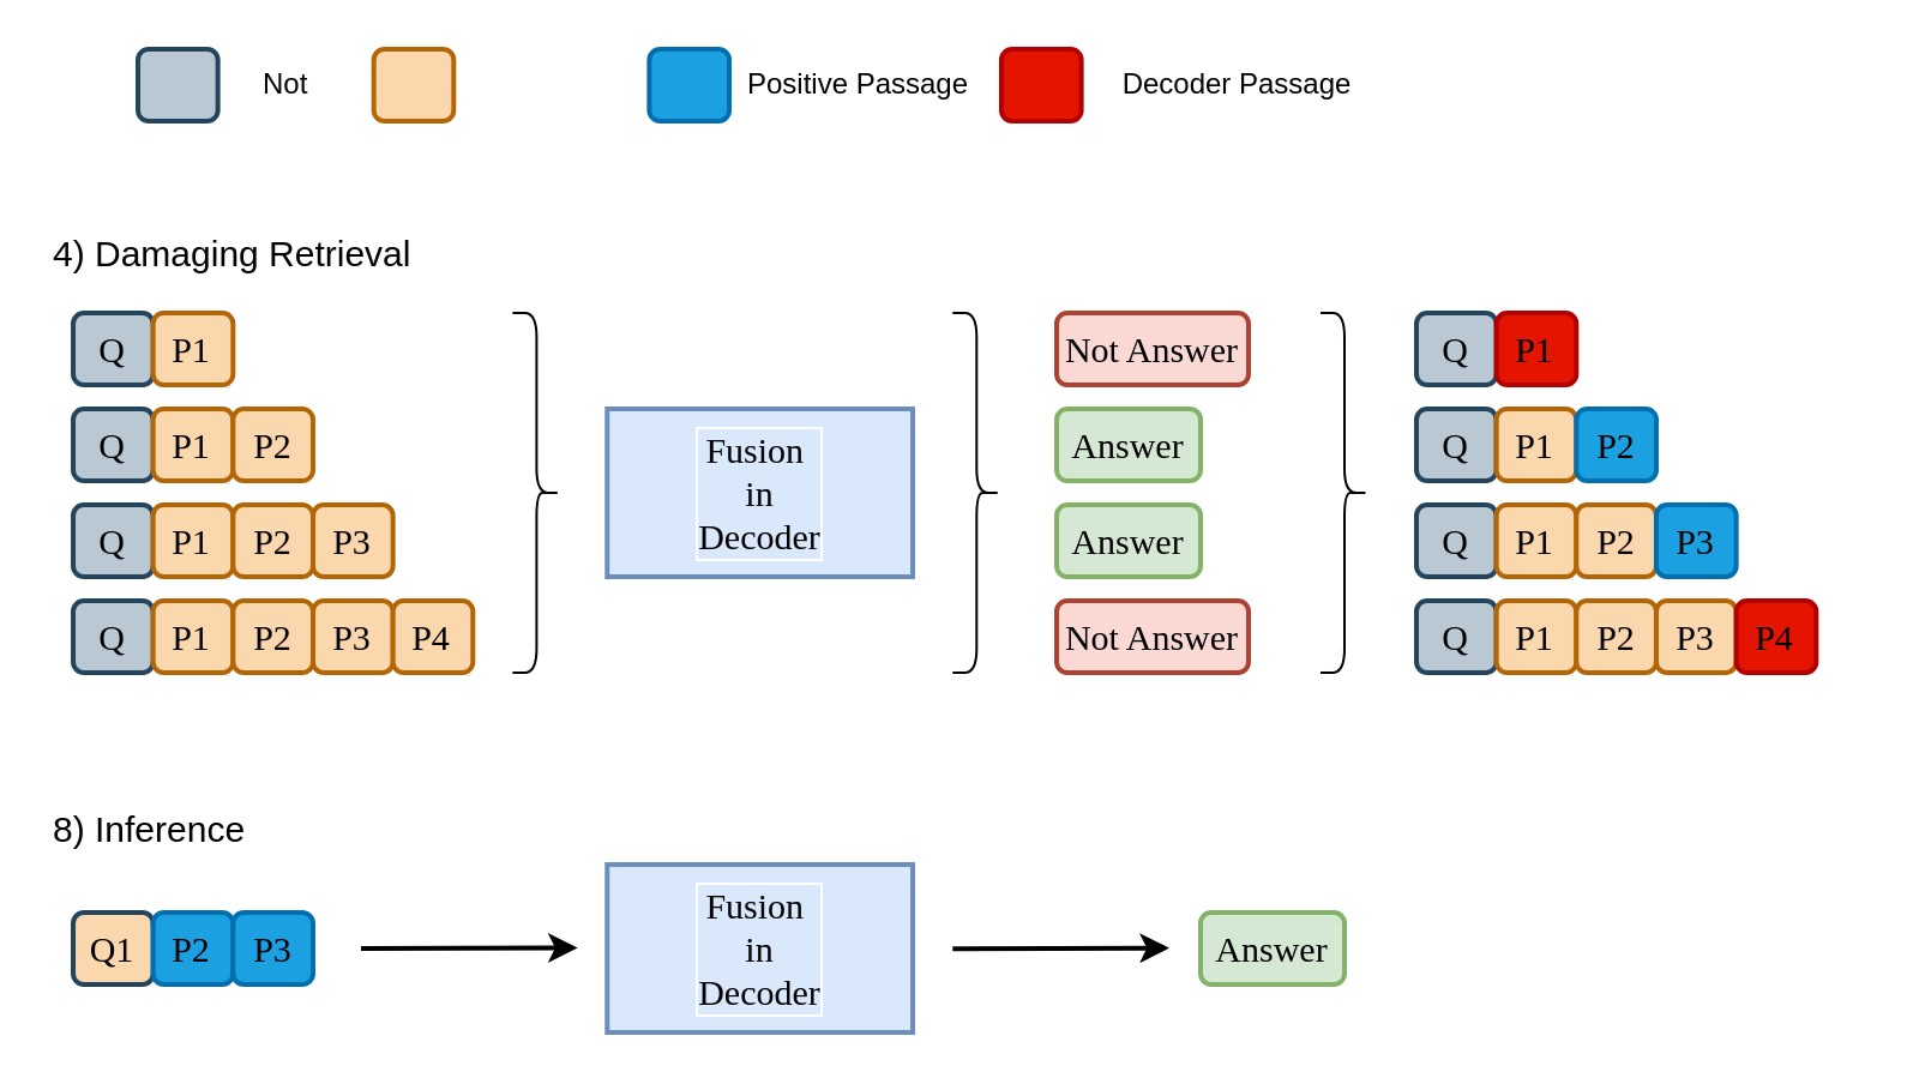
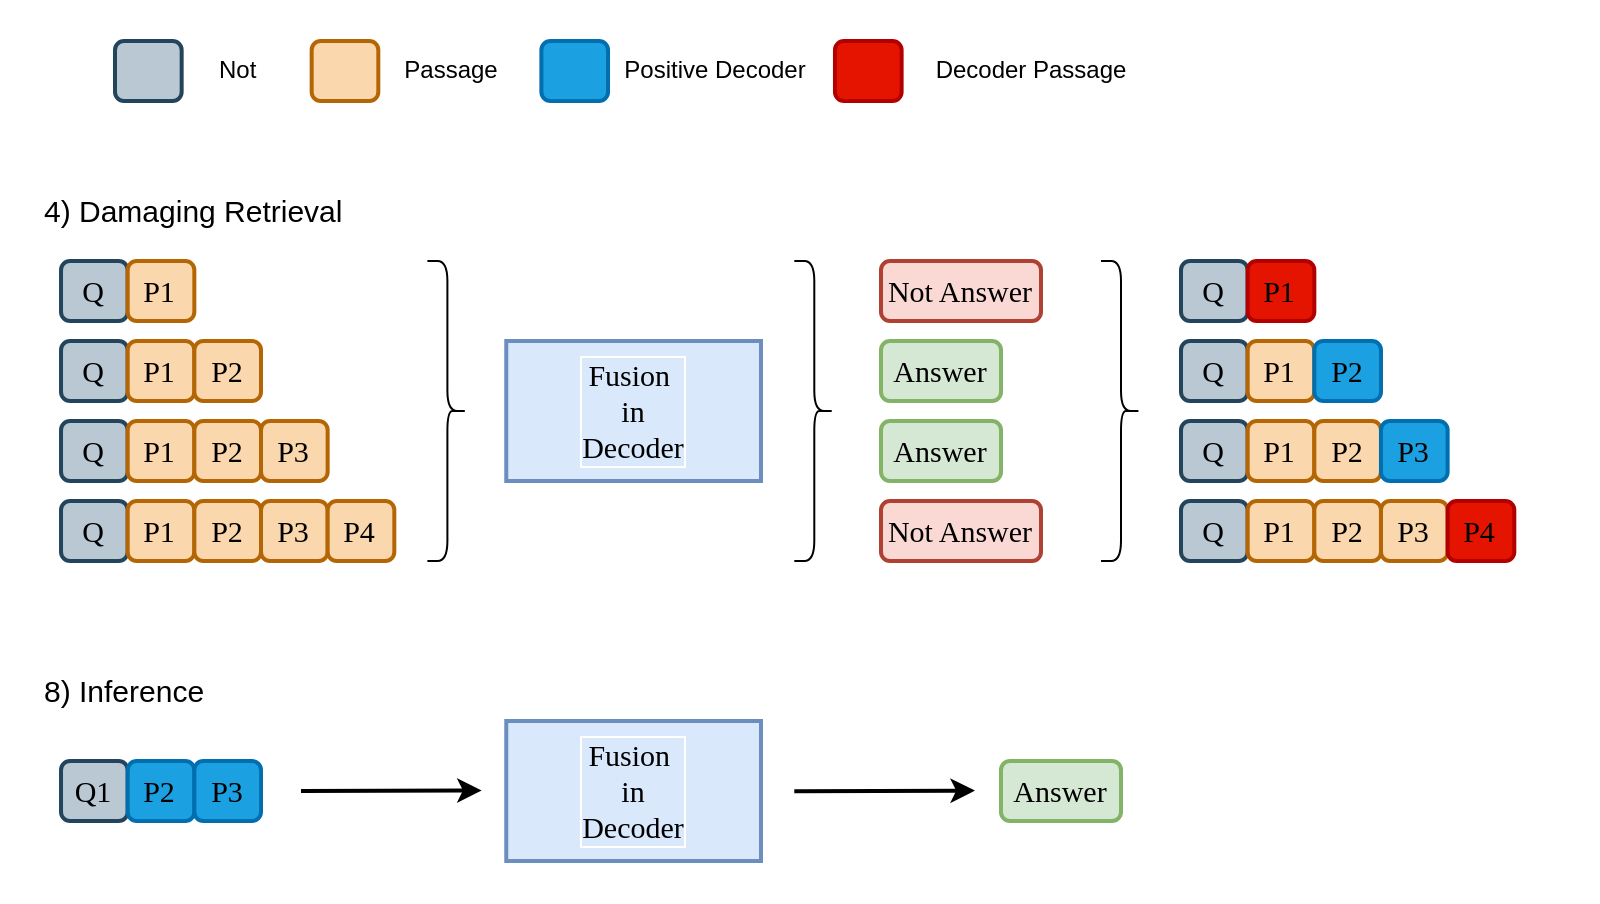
  <mxCell id="0" />
  <mxCell id="1" parent="0" />
  <mxCell id="2" value="" style="group" vertex="1" connectable="0" parent="1"><mxGeometry x="20" y="20" width="758" height="410" as="geometry" /></mxCell>
  <mxCell id="3" value="Fusion&amp;nbsp;&lt;br&gt;in&lt;br&gt;Decoder" style="rounded=0;whiteSpace=wrap;html=1;strokeWidth=2;fontFamily=Times New Roman;fontSize=15;labelBorderColor=#FFFFFF;fillColor=#dae8fc;strokeColor=#6c8ebf;direction=south;" vertex="1" parent="2"><mxGeometry x="232.62" y="150" width="127.37" height="70" as="geometry" /></mxCell>
  <mxCell id="4" value="Not&amp;nbsp;" style="text;html=1;align=center;verticalAlign=middle;resizable=0;points=[];autosize=1;strokeColor=none;fillColor=none;" vertex="1" parent="2"><mxGeometry x="70.33" width="60" height="30" as="geometry" /></mxCell>
  <mxCell id="5" value="" style="rounded=1;whiteSpace=wrap;html=1;strokeWidth=2;fontFamily=Times New Roman;fontSize=15;fillColor=#fad7ac;strokeColor=#b46504;" vertex="1" parent="2"><mxGeometry x="135.33" width="33.33" height="30" as="geometry" /></mxCell>
+ <mxCell id="6" value="Passage" style="text;html=1;align=center;verticalAlign=middle;resizable=0;points=[];autosize=1;strokeColor=none;fillColor=none;" vertex="1" parent="2"><mxGeometry x="170.33" width="70" height="30" as="geometry" /></mxCell>
  <mxCell id="7" value="" style="rounded=1;whiteSpace=wrap;html=1;strokeWidth=2;fontFamily=Times New Roman;fontSize=15;fillColor=#1ba1e2;strokeColor=#006EAF;fontColor=#ffffff;" vertex="1" parent="2"><mxGeometry x="250.19" width="33.33" height="30" as="geometry" /></mxCell>
- <mxCell id="8" value="Positive Passage" style="text;html=1;align=center;verticalAlign=middle;resizable=0;points=[];autosize=1;strokeColor=none;fillColor=none;" vertex="1" parent="2"><mxGeometry x="276.98" width="120" height="30" as="geometry" /></mxCell>
+ <mxCell id="8" value="Positive Decoder" style="text;html=1;align=center;verticalAlign=middle;resizable=0;points=[];autosize=1;strokeColor=none;fillColor=none;" vertex="1" parent="2"><mxGeometry x="276.98" width="120" height="30" as="geometry" /></mxCell>
  <mxCell id="9" value="" style="rounded=1;whiteSpace=wrap;html=1;strokeWidth=2;fontFamily=Times New Roman;fontSize=15;fillColor=#e51400;strokeColor=#B20000;fontColor=#ffffff;" vertex="1" parent="2"><mxGeometry x="396.98" width="33.33" height="30" as="geometry" /></mxCell>
  <mxCell id="10" value="Decoder Passage" style="text;html=1;align=center;verticalAlign=middle;resizable=0;points=[];autosize=1;strokeColor=none;fillColor=none;" vertex="1" parent="2"><mxGeometry x="430.31" width="130" height="30" as="geometry" /></mxCell>
  <mxCell id="11" value="" style="rounded=1;whiteSpace=wrap;html=1;strokeWidth=2;fontFamily=Times New Roman;fontSize=15;fillColor=#bac8d3;strokeColor=#23445d;" vertex="1" parent="2"><mxGeometry x="37" width="33.33" height="30" as="geometry" /></mxCell>
  <mxCell id="12" value="Q" style="rounded=1;whiteSpace=wrap;html=1;strokeWidth=2;fontFamily=Times New Roman;fontSize=15;fillColor=#bac8d3;strokeColor=#23445d;" vertex="1" parent="2"><mxGeometry x="10.01" y="110" width="33.33" height="30" as="geometry" /></mxCell>
  <mxCell id="13" value="P1" style="rounded=1;whiteSpace=wrap;html=1;strokeWidth=2;fontFamily=Times New Roman;fontSize=15;fillColor=#fad7ac;strokeColor=#b46504;" vertex="1" parent="2"><mxGeometry x="43.34" y="110" width="33.33" height="30" as="geometry" /></mxCell>
  <mxCell id="14" value="Q" style="rounded=1;whiteSpace=wrap;html=1;strokeWidth=2;fontFamily=Times New Roman;fontSize=15;fillColor=#bac8d3;strokeColor=#23445d;" vertex="1" parent="2"><mxGeometry x="10.01" y="150" width="33.33" height="30" as="geometry" /></mxCell>
  <mxCell id="15" value="P1" style="rounded=1;whiteSpace=wrap;html=1;strokeWidth=2;fontFamily=Times New Roman;fontSize=15;fillColor=#fad7ac;strokeColor=#b46504;" vertex="1" parent="2"><mxGeometry x="43.34" y="150" width="33.33" height="30" as="geometry" /></mxCell>
  <mxCell id="16" value="P2" style="rounded=1;whiteSpace=wrap;html=1;strokeWidth=2;fontFamily=Times New Roman;fontSize=15;fillColor=#fad7ac;strokeColor=#b46504;" vertex="1" parent="2"><mxGeometry x="76.67" y="150" width="33.33" height="30" as="geometry" /></mxCell>
  <mxCell id="17" value="Q" style="rounded=1;whiteSpace=wrap;html=1;strokeWidth=2;fontFamily=Times New Roman;fontSize=15;fillColor=#bac8d3;strokeColor=#23445d;" vertex="1" parent="2"><mxGeometry x="10.01" y="190" width="33.33" height="30" as="geometry" /></mxCell>
  <mxCell id="18" value="P1" style="rounded=1;whiteSpace=wrap;html=1;strokeWidth=2;fontFamily=Times New Roman;fontSize=15;fillColor=#fad7ac;strokeColor=#b46504;" vertex="1" parent="2"><mxGeometry x="43.34" y="190" width="33.33" height="30" as="geometry" /></mxCell>
  <mxCell id="19" value="P2" style="rounded=1;whiteSpace=wrap;html=1;strokeWidth=2;fontFamily=Times New Roman;fontSize=15;fillColor=#fad7ac;strokeColor=#b46504;" vertex="1" parent="2"><mxGeometry x="76.67" y="190" width="33.33" height="30" as="geometry" /></mxCell>
  <mxCell id="20" value="P3" style="rounded=1;whiteSpace=wrap;html=1;strokeWidth=2;fontFamily=Times New Roman;fontSize=15;fillColor=#fad7ac;strokeColor=#b46504;" vertex="1" parent="2"><mxGeometry x="110" y="190" width="33.33" height="30" as="geometry" /></mxCell>
  <mxCell id="21" value="Q" style="rounded=1;whiteSpace=wrap;html=1;strokeWidth=2;fontFamily=Times New Roman;fontSize=15;fillColor=#bac8d3;strokeColor=#23445d;" vertex="1" parent="2"><mxGeometry x="10.01" y="230" width="33.33" height="30" as="geometry" /></mxCell>
  <mxCell id="22" value="P1" style="rounded=1;whiteSpace=wrap;html=1;strokeWidth=2;fontFamily=Times New Roman;fontSize=15;fillColor=#fad7ac;strokeColor=#b46504;" vertex="1" parent="2"><mxGeometry x="43.34" y="230" width="33.33" height="30" as="geometry" /></mxCell>
  <mxCell id="23" value="P2" style="rounded=1;whiteSpace=wrap;html=1;strokeWidth=2;fontFamily=Times New Roman;fontSize=15;fillColor=#fad7ac;strokeColor=#b46504;" vertex="1" parent="2"><mxGeometry x="76.67" y="230" width="33.33" height="30" as="geometry" /></mxCell>
  <mxCell id="24" value="P3" style="rounded=1;whiteSpace=wrap;html=1;strokeWidth=2;fontFamily=Times New Roman;fontSize=15;fillColor=#fad7ac;strokeColor=#b46504;" vertex="1" parent="2"><mxGeometry x="110" y="230" width="33.33" height="30" as="geometry" /></mxCell>
  <mxCell id="25" value="P4" style="rounded=1;whiteSpace=wrap;html=1;strokeWidth=2;fontFamily=Times New Roman;fontSize=15;fillColor=#fad7ac;strokeColor=#b46504;" vertex="1" parent="2"><mxGeometry x="143.33" y="230" width="33.33" height="30" as="geometry" /></mxCell>
  <mxCell id="26" value="" style="shape=curlyBracket;whiteSpace=wrap;html=1;rounded=1;flipH=1;labelPosition=right;verticalLabelPosition=middle;align=left;verticalAlign=middle;" vertex="1" parent="2"><mxGeometry x="193.2" y="110" width="20" height="150" as="geometry" /></mxCell>
  <mxCell id="27" value="Not Answer" style="rounded=1;whiteSpace=wrap;html=1;strokeWidth=2;fontFamily=Times New Roman;fontSize=15;fillColor=#fad9d5;strokeColor=#ae4132;" vertex="1" parent="2"><mxGeometry x="420" y="110" width="80" height="30" as="geometry" /></mxCell>
  <mxCell id="28" value="Answer" style="rounded=1;whiteSpace=wrap;html=1;strokeWidth=2;fontFamily=Times New Roman;fontSize=15;fillColor=#d5e8d4;strokeColor=#82b366;" vertex="1" parent="2"><mxGeometry x="420" y="150" width="60" height="30" as="geometry" /></mxCell>
  <mxCell id="29" value="Answer" style="rounded=1;whiteSpace=wrap;html=1;strokeWidth=2;fontFamily=Times New Roman;fontSize=15;fillColor=#d5e8d4;strokeColor=#82b366;" vertex="1" parent="2"><mxGeometry x="420" y="190" width="60" height="30" as="geometry" /></mxCell>
  <mxCell id="30" value="Not Answer" style="rounded=1;whiteSpace=wrap;html=1;strokeWidth=2;fontFamily=Times New Roman;fontSize=15;fillColor=#fad9d5;strokeColor=#ae4132;" vertex="1" parent="2"><mxGeometry x="420" y="230" width="80" height="30" as="geometry" /></mxCell>
  <mxCell id="31" value="Q" style="rounded=1;whiteSpace=wrap;html=1;strokeWidth=2;fontFamily=Times New Roman;fontSize=15;fillColor=#bac8d3;strokeColor=#23445d;" vertex="1" parent="2"><mxGeometry x="570" y="110" width="33.33" height="30" as="geometry" /></mxCell>
  <mxCell id="32" value="P1" style="rounded=1;whiteSpace=wrap;html=1;strokeWidth=2;fontFamily=Times New Roman;fontSize=15;fillColor=#e51400;strokeColor=#B20000;fontColor=#000000;" vertex="1" parent="2"><mxGeometry x="603.33" y="110" width="33.33" height="30" as="geometry" /></mxCell>
  <mxCell id="33" value="Q" style="rounded=1;whiteSpace=wrap;html=1;strokeWidth=2;fontFamily=Times New Roman;fontSize=15;fillColor=#bac8d3;strokeColor=#23445d;" vertex="1" parent="2"><mxGeometry x="570" y="150" width="33.33" height="30" as="geometry" /></mxCell>
  <mxCell id="34" value="P1" style="rounded=1;whiteSpace=wrap;html=1;strokeWidth=2;fontFamily=Times New Roman;fontSize=15;fillColor=#fad7ac;strokeColor=#b46504;" vertex="1" parent="2"><mxGeometry x="603.33" y="150" width="33.33" height="30" as="geometry" /></mxCell>
  <mxCell id="35" value="P2" style="rounded=1;whiteSpace=wrap;html=1;strokeWidth=2;fontFamily=Times New Roman;fontSize=15;fillColor=#1ba1e2;strokeColor=#006EAF;fontColor=#000000;" vertex="1" parent="2"><mxGeometry x="636.66" y="150" width="33.33" height="30" as="geometry" /></mxCell>
  <mxCell id="36" value="Q" style="rounded=1;whiteSpace=wrap;html=1;strokeWidth=2;fontFamily=Times New Roman;fontSize=15;fillColor=#bac8d3;strokeColor=#23445d;" vertex="1" parent="2"><mxGeometry x="570" y="190" width="33.33" height="30" as="geometry" /></mxCell>
  <mxCell id="37" value="P1" style="rounded=1;whiteSpace=wrap;html=1;strokeWidth=2;fontFamily=Times New Roman;fontSize=15;fillColor=#fad7ac;strokeColor=#b46504;" vertex="1" parent="2"><mxGeometry x="603.33" y="190" width="33.33" height="30" as="geometry" /></mxCell>
  <mxCell id="38" value="P2" style="rounded=1;whiteSpace=wrap;html=1;strokeWidth=2;fontFamily=Times New Roman;fontSize=15;fillColor=#fad7ac;strokeColor=#b46504;" vertex="1" parent="2"><mxGeometry x="636.66" y="190" width="33.33" height="30" as="geometry" /></mxCell>
  <mxCell id="39" value="P3" style="rounded=1;whiteSpace=wrap;html=1;strokeWidth=2;fontFamily=Times New Roman;fontSize=15;fillColor=#1ba1e2;strokeColor=#006EAF;fontColor=#000000;" vertex="1" parent="2"><mxGeometry x="669.99" y="190" width="33.33" height="30" as="geometry" /></mxCell>
  <mxCell id="40" value="Q" style="rounded=1;whiteSpace=wrap;html=1;strokeWidth=2;fontFamily=Times New Roman;fontSize=15;fillColor=#bac8d3;strokeColor=#23445d;" vertex="1" parent="2"><mxGeometry x="570" y="230" width="33.33" height="30" as="geometry" /></mxCell>
  <mxCell id="41" value="P1" style="rounded=1;whiteSpace=wrap;html=1;strokeWidth=2;fontFamily=Times New Roman;fontSize=15;fillColor=#fad7ac;strokeColor=#b46504;" vertex="1" parent="2"><mxGeometry x="603.33" y="230" width="33.33" height="30" as="geometry" /></mxCell>
  <mxCell id="42" value="P2" style="rounded=1;whiteSpace=wrap;html=1;strokeWidth=2;fontFamily=Times New Roman;fontSize=15;fillColor=#fad7ac;strokeColor=#b46504;" vertex="1" parent="2"><mxGeometry x="636.66" y="230" width="33.33" height="30" as="geometry" /></mxCell>
  <mxCell id="43" value="P3" style="rounded=1;whiteSpace=wrap;html=1;strokeWidth=2;fontFamily=Times New Roman;fontSize=15;fillColor=#fad7ac;strokeColor=#b46504;" vertex="1" parent="2"><mxGeometry x="669.99" y="230" width="33.33" height="30" as="geometry" /></mxCell>
  <mxCell id="44" value="" style="shape=image;html=1;verticalAlign=top;verticalLabelPosition=bottom;labelBackgroundColor=#ffffff;imageAspect=0;aspect=fixed;image=https://cdn1.iconfinder.com/data/icons/social-media-vol-3/24/_x-128.png" vertex="1" parent="2"><mxGeometry x="630" y="100" width="28" height="28" as="geometry" /></mxCell>
  <mxCell id="45" value="P4" style="rounded=1;whiteSpace=wrap;html=1;strokeWidth=2;fontFamily=Times New Roman;fontSize=15;fillColor=#e51400;strokeColor=#B20000;fontColor=#000000;" vertex="1" parent="2"><mxGeometry x="703.32" y="230" width="33.33" height="30" as="geometry" /></mxCell>
  <mxCell id="46" value="" style="shape=image;html=1;verticalAlign=top;verticalLabelPosition=bottom;labelBackgroundColor=#ffffff;imageAspect=0;aspect=fixed;image=https://cdn1.iconfinder.com/data/icons/social-media-vol-3/24/_x-128.png" vertex="1" parent="2"><mxGeometry x="730" y="220" width="28" height="28" as="geometry" /></mxCell>
  <mxCell id="47" value="" style="shape=curlyBracket;whiteSpace=wrap;html=1;rounded=1;flipH=1;labelPosition=right;verticalLabelPosition=middle;align=left;verticalAlign=middle;" vertex="1" parent="2"><mxGeometry x="376.65" y="110" width="20" height="150" as="geometry" /></mxCell>
  <mxCell id="48" value="" style="shape=curlyBracket;whiteSpace=wrap;html=1;rounded=1;flipH=1;labelPosition=right;verticalLabelPosition=middle;align=left;verticalAlign=middle;" vertex="1" parent="2"><mxGeometry x="530" y="110" width="20" height="150" as="geometry" /></mxCell>
- <mxCell id="49" value="Q1" style="rounded=1;whiteSpace=wrap;html=1;strokeWidth=2;fontFamily=Times New Roman;fontSize=15;fillColor=#fad7ac;strokeColor=#23445d;" vertex="1" parent="2"><mxGeometry x="10.01" y="360" width="33.33" height="30" as="geometry" /></mxCell>
+ <mxCell id="49" value="Q1" style="rounded=1;whiteSpace=wrap;html=1;strokeWidth=2;fontFamily=Times New Roman;fontSize=15;fillColor=#bac8d3;strokeColor=#23445d;" vertex="1" parent="2"><mxGeometry x="10.01" y="360" width="33.33" height="30" as="geometry" /></mxCell>
  <mxCell id="50" value="P2" style="rounded=1;whiteSpace=wrap;html=1;strokeWidth=2;fontFamily=Times New Roman;fontSize=15;fillColor=#1ba1e2;strokeColor=#006EAF;fontColor=#000000;" vertex="1" parent="2"><mxGeometry x="43.34" y="360" width="33.33" height="30" as="geometry" /></mxCell>
  <mxCell id="51" value="P3" style="rounded=1;whiteSpace=wrap;html=1;strokeWidth=2;fontFamily=Times New Roman;fontSize=15;fillColor=#1ba1e2;strokeColor=#006EAF;fontColor=#000000;" vertex="1" parent="2"><mxGeometry x="76.67" y="360" width="33.33" height="30" as="geometry" /></mxCell>
  <mxCell id="52" value="Fusion&amp;nbsp;&lt;br&gt;in&lt;br&gt;Decoder" style="rounded=0;whiteSpace=wrap;html=1;strokeWidth=2;fontFamily=Times New Roman;fontSize=15;labelBorderColor=#FFFFFF;fillColor=#dae8fc;strokeColor=#6c8ebf;direction=south;" vertex="1" parent="2"><mxGeometry x="232.62" y="340" width="127.37" height="70" as="geometry" /></mxCell>
  <mxCell id="53" value="" style="endArrow=classic;html=1;rounded=0;strokeWidth=2;fontColor=#000000;" edge="1" parent="2"><mxGeometry width="50" height="50" relative="1" as="geometry"><mxPoint x="130" y="375" as="sourcePoint" /><mxPoint x="220.33" y="374.69" as="targetPoint" /></mxGeometry></mxCell>
  <mxCell id="54" value="&lt;font style=&quot;font-size: 15px;&quot;&gt;4) Damaging Retrieval&lt;/font&gt;" style="text;html=1;strokeColor=none;fillColor=none;align=left;verticalAlign=middle;whiteSpace=wrap;rounded=0;fontColor=#000000;" vertex="1" parent="2"><mxGeometry y="70" width="219.99" height="30" as="geometry" /></mxCell>
  <mxCell id="55" value="&lt;font style=&quot;font-size: 15px;&quot;&gt;8) Inference&lt;/font&gt;" style="text;html=1;strokeColor=none;fillColor=none;align=left;verticalAlign=middle;whiteSpace=wrap;rounded=0;fontColor=#000000;" vertex="1" parent="2"><mxGeometry y="310" width="219.99" height="30" as="geometry" /></mxCell>
  <mxCell id="56" value="" style="endArrow=classic;html=1;rounded=0;strokeWidth=2;fontColor=#000000;" edge="1" parent="2"><mxGeometry width="50" height="50" relative="1" as="geometry"><mxPoint x="376.65" y="375.1" as="sourcePoint" /><mxPoint x="466.98" y="374.79" as="targetPoint" /></mxGeometry></mxCell>
  <mxCell id="57" value="Answer" style="rounded=1;whiteSpace=wrap;html=1;strokeWidth=2;fontFamily=Times New Roman;fontSize=15;fillColor=#d5e8d4;strokeColor=#82b366;" vertex="1" parent="2"><mxGeometry x="480" y="360" width="60" height="30" as="geometry" /></mxCell>
